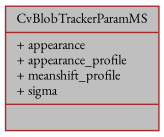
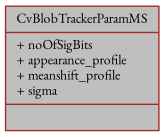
  digraph {
    fontname="EB Garamond"
-   n1 [color=brown fillcolor=grey75 fontcolor=black fontname="EB Garamond" fontsize=10 height=0.2 label="{CvBlobTrackerParamMS\n|+ appearance\l+ appearance_profile\l+ meanshift_profile\l+ sigma\l|}" shape=record style=filled width=0.4]
+   n1 [color=brown fillcolor=grey75 fontcolor=black fontname="EB Garamond" fontsize=10 height=0.2 label="{CvBlobTrackerParamMS\n|+ noOfSigBits\l+ appearance_profile\l+ meanshift_profile\l+ sigma\l|}" shape=record style=filled width=0.4]
  }
